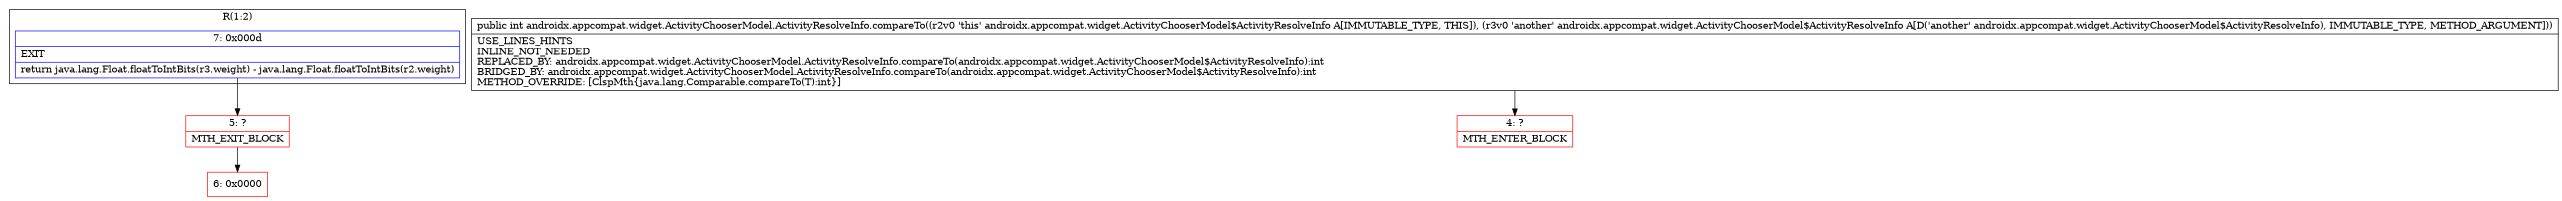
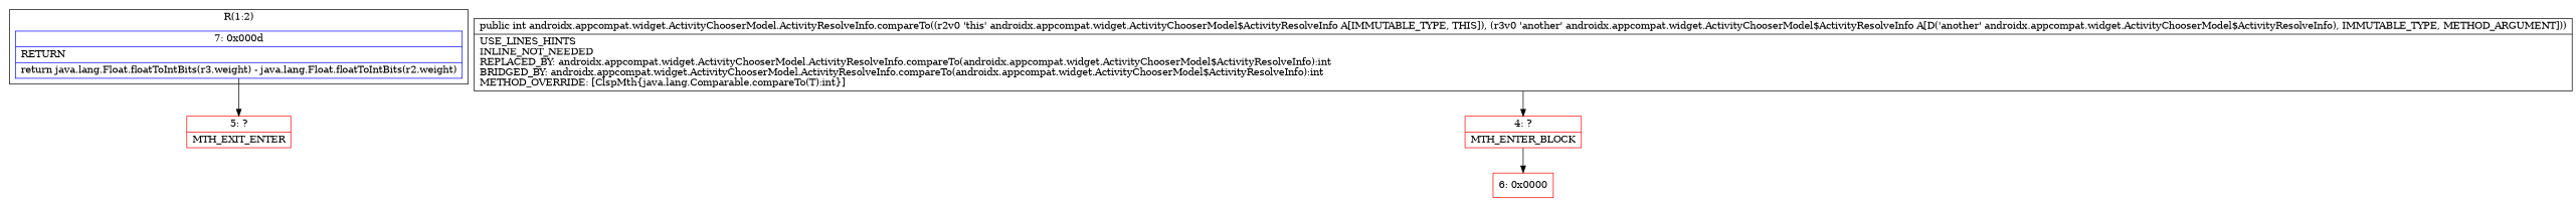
  digraph {
    node [color=red shape=record]
-   n1 [color=blue label="{7\:\ 0x000d|EXIT\l|return java.lang.Float.floatToIntBits(r3.weight) \- java.lang.Float.floatToIntBits(r2.weight)\l}"]
-   n2 [label="{5\:\ ?|MTH_EXIT_BLOCK\l}"]
+   n1 [color=blue label="{7\:\ 0x000d|RETURN\l|return java.lang.Float.floatToIntBits(r3.weight) \- java.lang.Float.floatToIntBits(r2.weight)\l}"]
+   n2 [label="{5\:\ ?|MTH_EXIT_ENTER\l}"]
    n3 [label="{4\:\ ?|MTH_ENTER_BLOCK\l}"]
    n4 [label="{6\:\ 0x0000}"]
    n5 [label="{public int androidx.appcompat.widget.ActivityChooserModel.ActivityResolveInfo.compareTo((r2v0 'this' androidx.appcompat.widget.ActivityChooserModel$ActivityResolveInfo A[IMMUTABLE_TYPE, THIS]), (r3v0 'another' androidx.appcompat.widget.ActivityChooserModel$ActivityResolveInfo A[D('another' androidx.appcompat.widget.ActivityChooserModel$ActivityResolveInfo), IMMUTABLE_TYPE, METHOD_ARGUMENT]))  | USE_LINES_HINTS\lINLINE_NOT_NEEDED\lREPLACED_BY: androidx.appcompat.widget.ActivityChooserModel.ActivityResolveInfo.compareTo(androidx.appcompat.widget.ActivityChooserModel$ActivityResolveInfo):int\lBRIDGED_BY: androidx.appcompat.widget.ActivityChooserModel.ActivityResolveInfo.compareTo(androidx.appcompat.widget.ActivityChooserModel$ActivityResolveInfo):int\lMETHOD_OVERRIDE: [ClspMth\{java.lang.Comparable.compareTo(T):int\}]\l}" color=""]
    subgraph cluster_1 {
      label="R(1:2)"
      n1
    }
    n1 -> n2
-   n2 -> n4
+   n3 -> n4
    n5 -> n3
  }
